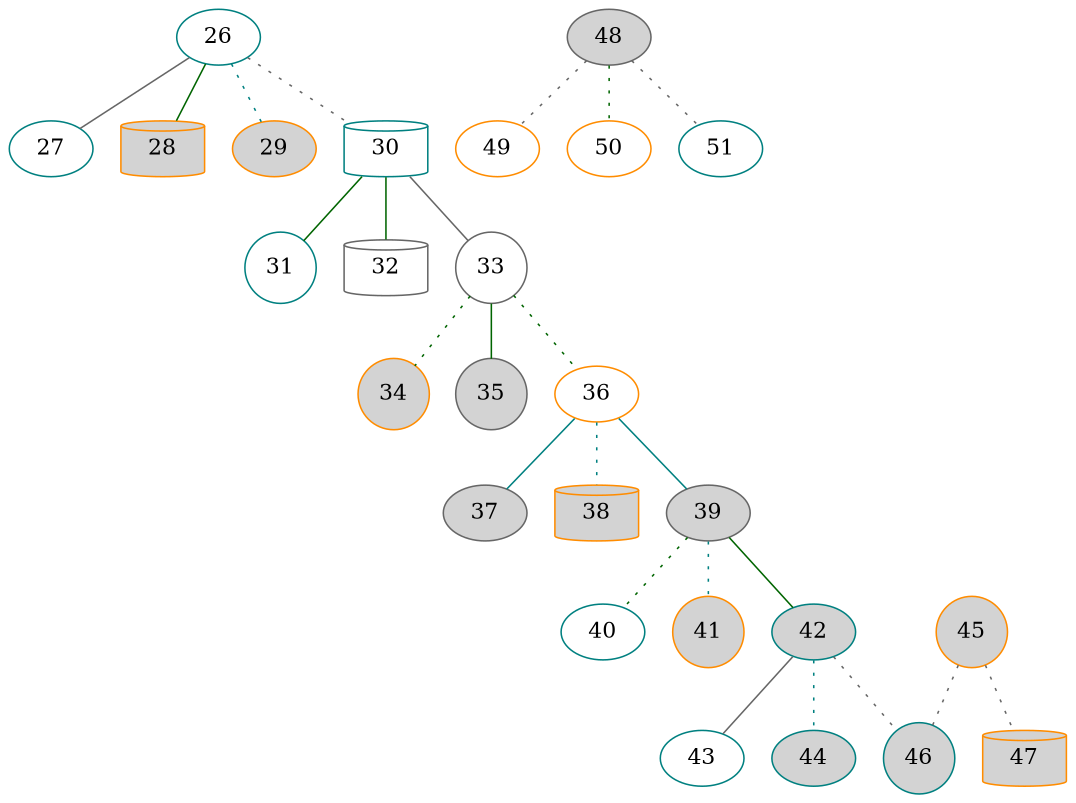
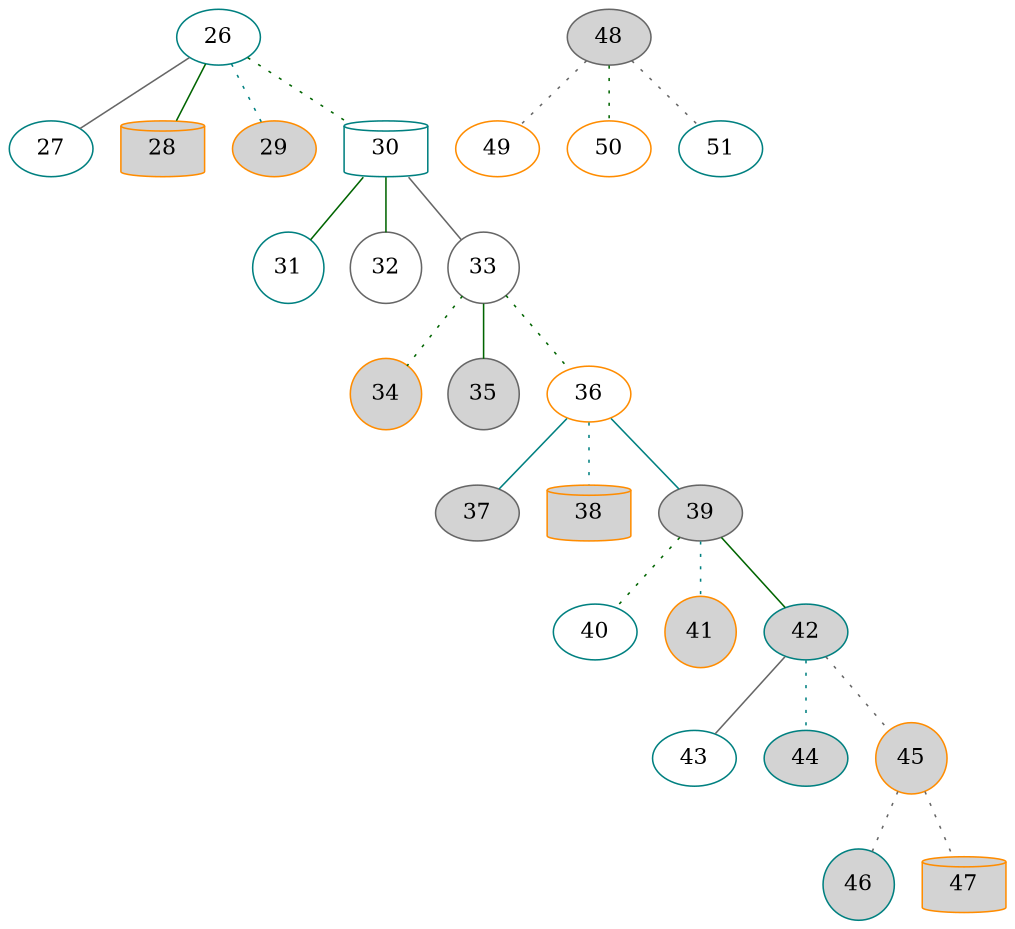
  strict graph {
    node [color=teal fillcolor=lightgrey shape=ellipse style=filled]
    edge [color=gray40 style=dotted]
    26 [fillcolor=white]
    27 [fillcolor=white]
    28 [color=darkorange shape=cylinder]
    29 [color=darkorange]
    30 [fillcolor=white shape=cylinder]
    31 [fillcolor=white shape=circle]
-   32 [color=gray40 fillcolor=white shape=cylinder]
+   32 [color=gray40 fillcolor=white shape=circle]
    33 [color=gray40 fillcolor=white shape=circle]
    34 [color=darkorange shape=circle]
    35 [color=gray40 shape=circle]
    36 [color=darkorange fillcolor=white]
    37 [color=gray40]
    38 [color=darkorange shape=cylinder]
    39 [color=gray40]
    40 [fillcolor=white]
    41 [color=darkorange shape=circle]
    42
    43 [fillcolor=white]
    44
    45 [color=darkorange shape=circle]
    46 [shape=circle]
    47 [color=darkorange shape=cylinder]
    48 [color=gray40]
    49 [color=darkorange fillcolor=white]
    50 [color=darkorange fillcolor=white]
    51 [fillcolor=white]
    26 -- 27 [style=solid]
    26 -- 28 [color=darkgreen style=solid]
    26 -- 29 [color=teal]
-   26 -- 30
+   26 -- 30 [color=darkgreen]
    30 -- 31 [color=darkgreen style=solid]
    30 -- 32 [color=darkgreen style=solid]
    30 -- 33 [style=solid]
    33 -- 34 [color=darkgreen]
    33 -- 35 [color=darkgreen style=solid]
    33 -- 36 [color=darkgreen]
    36 -- 37 [color=teal style=solid]
    36 -- 38 [color=teal]
    36 -- 39 [color=teal style=solid]
    39 -- 40 [color=darkgreen]
    39 -- 41 [color=teal]
    39 -- 42 [color=darkgreen style=solid]
    42 -- 43 [style=solid]
    42 -- 44 [color=teal]
-   42 -- 46
+   42 -- 45
    45 -- 46
    45 -- 47
    48 -- 49
    48 -- 50 [color=darkgreen]
    48 -- 51
  }
